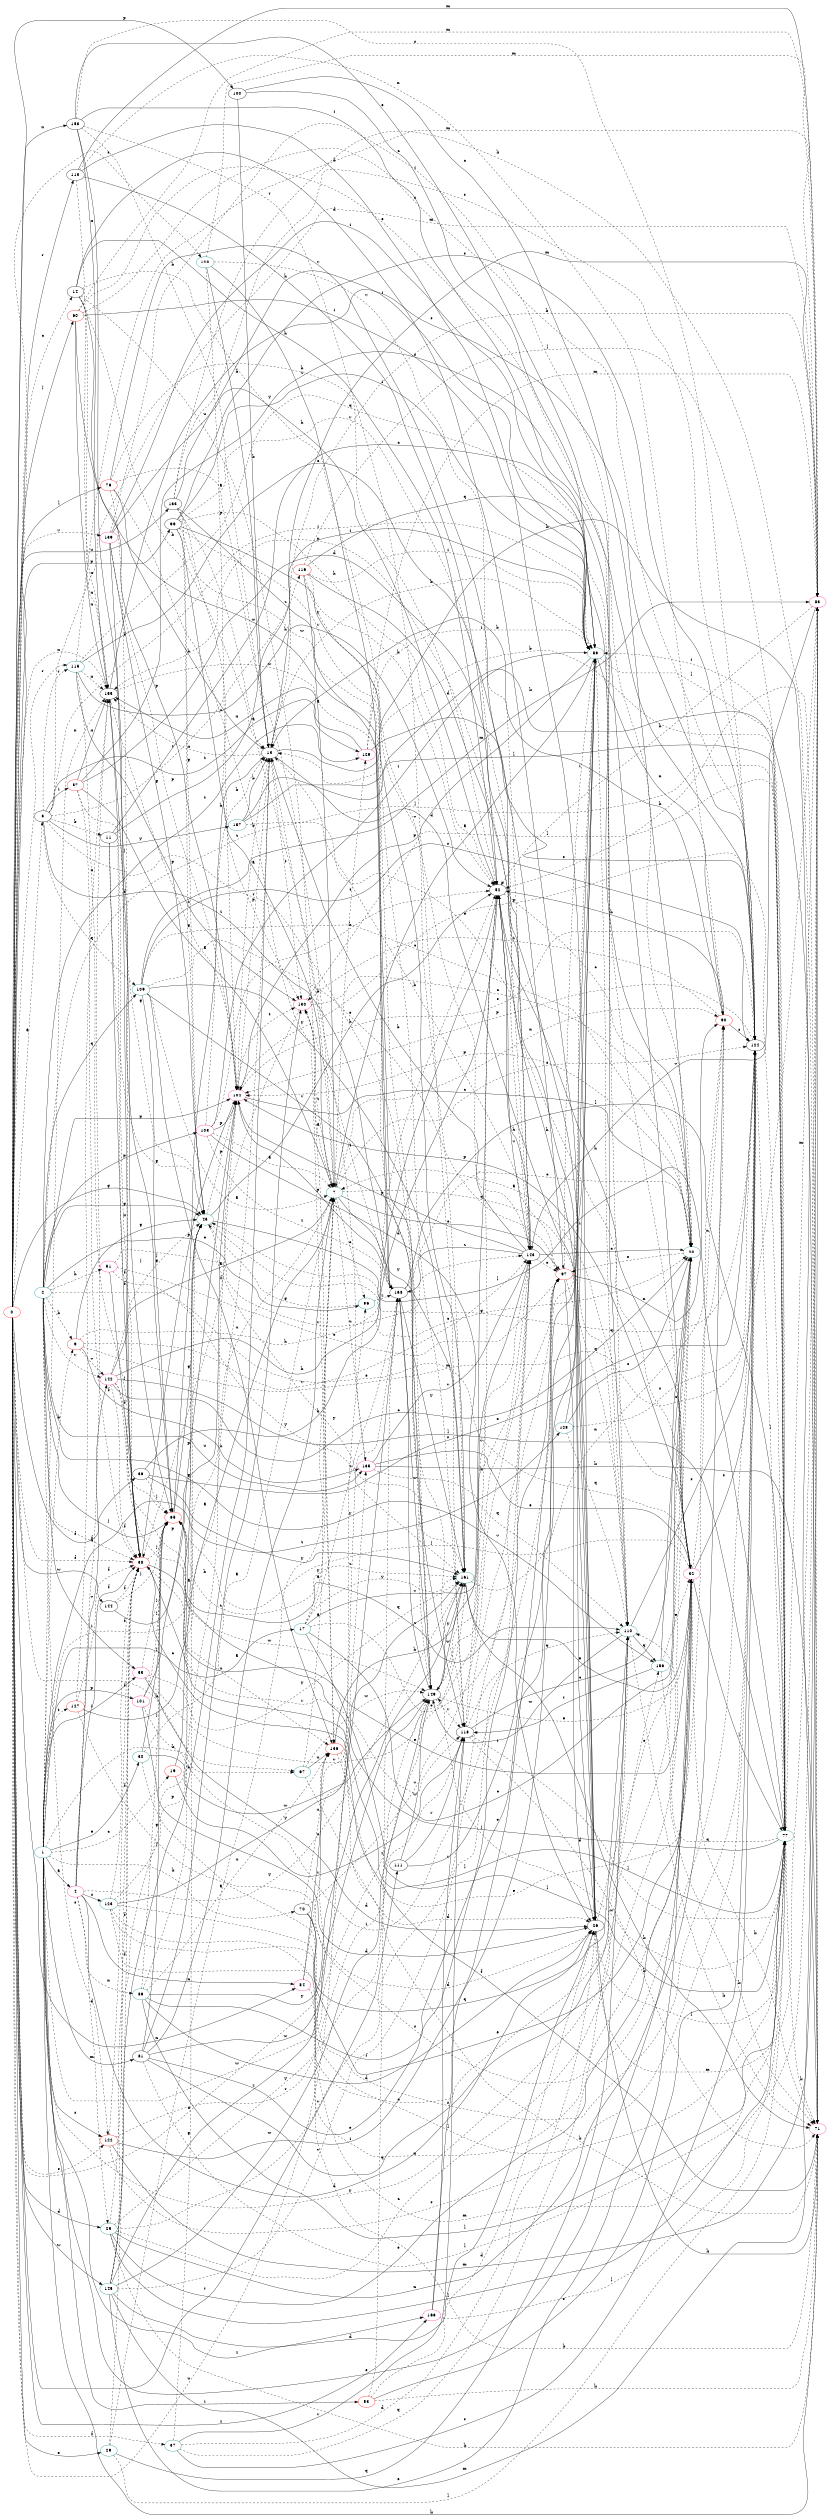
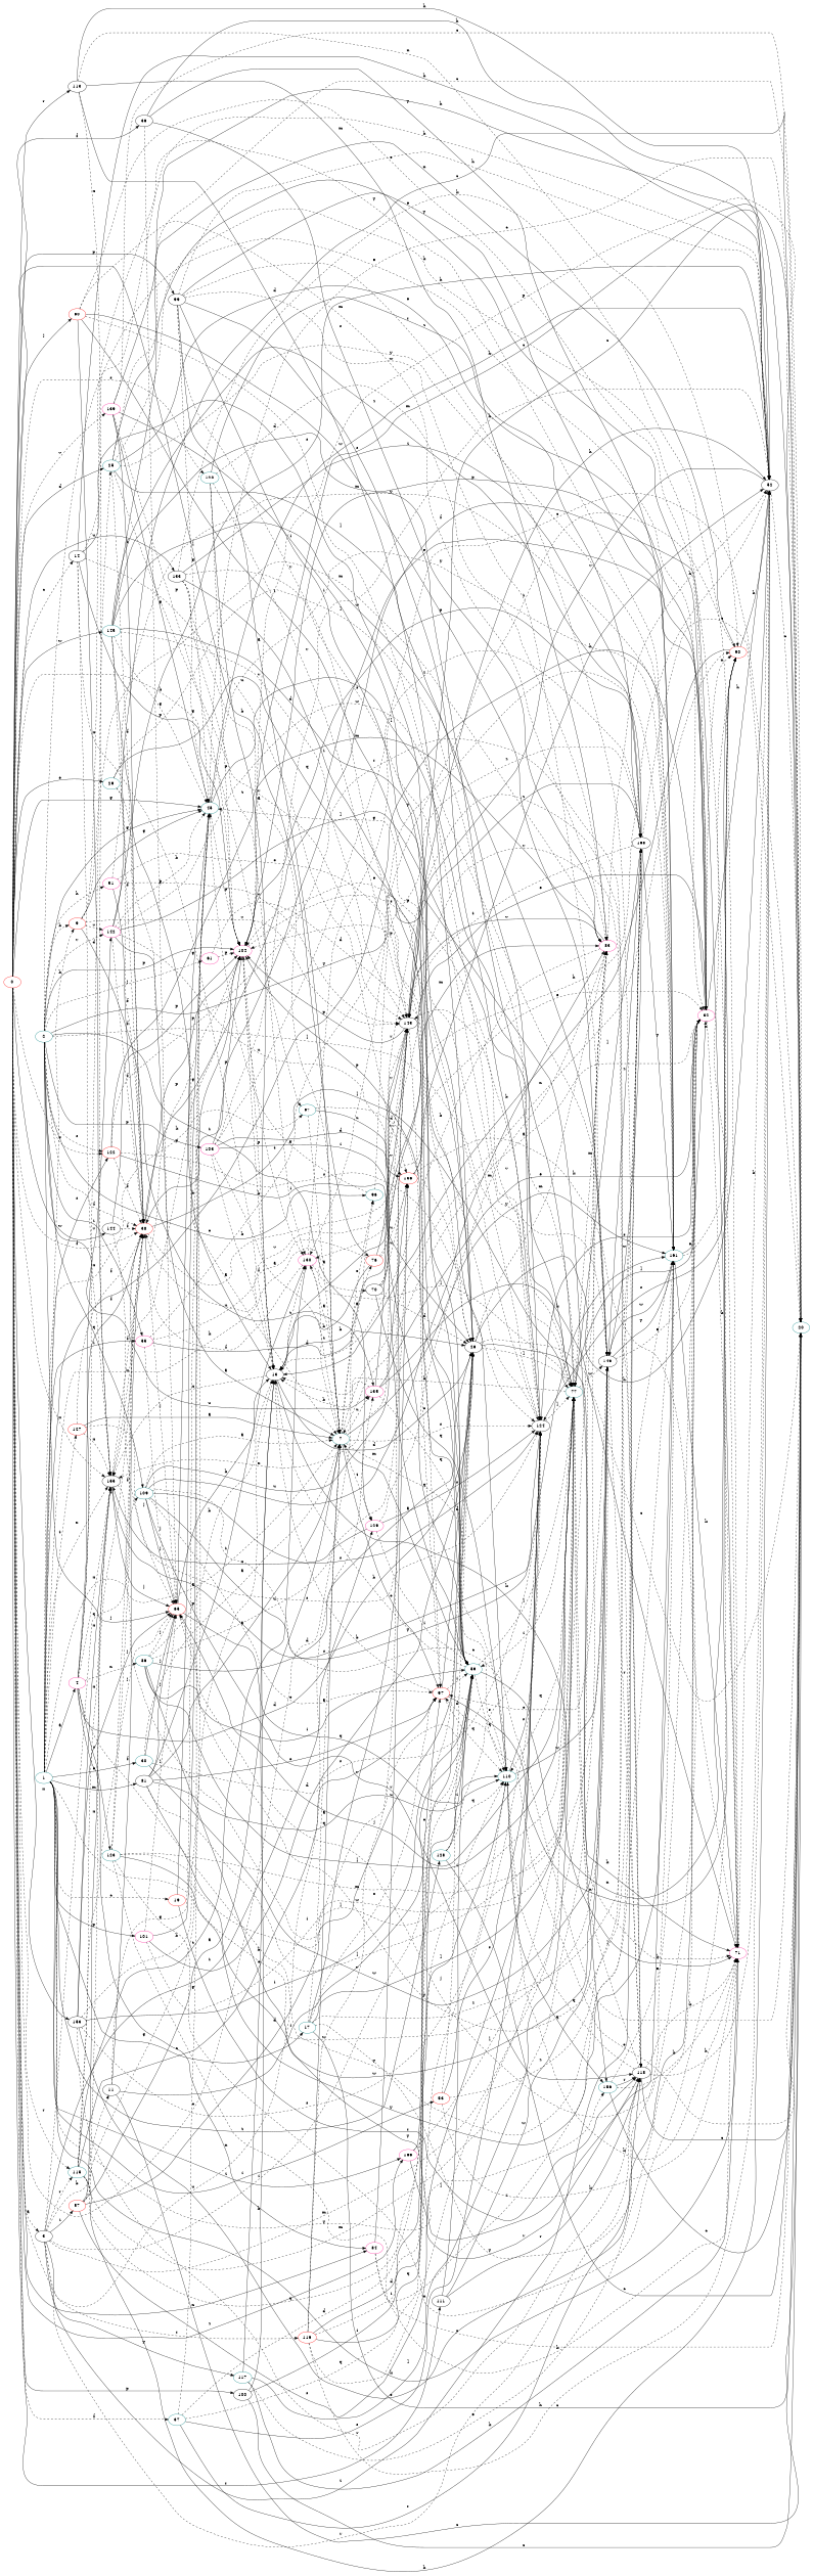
  strict digraph {
    rankdir=LR
    node [color=teal]
    edge [style=dashed]
    0 [color=red]
    3 [color=black]
    14 [color=black]
    25
    29
    36 [color=black]
    37
    38 [color=red]
    45
    60 [color=red]
    67
    76 [color=red]
    84 [color=deeppink]
    96
    99 [color=black]
    100 [color=black]
    111 [color=black]
    113 [color=black]
    115
    120
    122 [color=red]
    133 [color=black]
    135 [color=deeppink]
    139 [color=deeppink]
    144 [color=black]
    145
    153 [color=black]
    155 [color=black]
    166 [color=deeppink]
    109
    129 [color=deeppink]
    11 [color=black]
    57 [color=red]
    59
    83 [color=deeppink]
    116 [color=red]
    118 [color=black]
-   157
+   157 [label=117]
    168 [color=black]
    104 [color=deeppink]
    26 [color=black]
    161
    52 [color=black]
    13 [color=black]
    136 [color=red]
    32 [color=deeppink]
    71 [color=deeppink]
    77
    90 [color=red]
    143 [color=black]
    20
    7
    110
    65 [color=red]
    124 [color=black]
    149 [color=black]
    97 [color=red]
    130 [color=deeppink]
    1
    4 [color=deeppink]
    9 [color=red]
    17
    19 [color=red]
    30
    53 [color=red]
    55 [color=deeppink]
    70 [color=black]
    81 [color=black]
    101 [color=deeppink]
    127 [color=red]
    128
    156
    142 [color=deeppink]
    86
    123
    2
    51 [color=deeppink]
+   61 [color=deeppink]
    103 [color=deeppink]
    0 -> 3 [label=a]
    0 -> 14 [label=c]
    0 -> 25 [label=d style=solid]
    0 -> 29 [label=e style=solid]
    0 -> 36 [label=f style=solid]
    0 -> 37 [label=f]
    0 -> 38 [label=f]
    0 -> 45 [label=g style=solid]
    0 -> 60 [label=j style=solid]
    0 -> 67 [label=k]
    0 -> 76 [label=l style=solid]
    0 -> 84 [label=n style=solid]
    0 -> 96 [label=o]
    0 -> 99 [label=p style=solid]
    0 -> 100 [label=p style=solid]
    0 -> 111 [label=r style=solid]
    0 -> 113 [label=r style=solid]
    0 -> 115 [label=r]
    0 -> 120 [label=s]
    0 -> 122 [label=s]
    0 -> 133 [label=u style=solid]
    0 -> 135 [label=u]
    0 -> 139 [label=v]
    0 -> 144 [label=w style=solid]
    0 -> 145 [label=w style=solid]
    0 -> 153 [label=x style=solid]
    0 -> 155 [label=x]
    0 -> 166 [label=z style=solid]
    3 -> 115 [label=r]
    3 -> 109 [label=q]
    3 -> 129 [label=t style=solid]
    3 -> 11 [label=b]
    3 -> 57 [label=i style=solid]
    3 -> 59 [label=i]
    3 -> 83 [label=m]
    3 -> 116 [label=r]
    3 -> 118 [label=r]
    3 -> 157 [label=y style=solid]
    3 -> 168 [label=z style=solid]
    14 -> 155 [label=x]
    14 -> 104 [label=p style=solid]
    14 -> 26 [label=d style=solid]
    14 -> 161 [label=y]
    14 -> 52 [label=h style=solid]
    14 -> 13 [label=b]
    14 -> 136 [label=u]
    25 -> 38 [label=f]
    25 -> 161 [label=y]
    25 -> 32 [label=e style=solid]
    25 -> 71 [label=k]
    25 -> 77 [label=l style=solid]
    25 -> 90 [label=n style=solid]
    25 -> 143 [label=v]
    25 -> 20 [label=c]
    29 -> 38 [label=f]
    29 -> 77 [label=l]
    29 -> 7 [label=a]
    29 -> 110 [label=q style=solid]
    36 -> 161 [label=y style=solid]
    36 -> 52 [label=h style=solid]
    36 -> 65 [label=j]
    36 -> 124 [label=s style=solid]
    37 -> 45 [label=g]
    37 -> 118 [label=r style=solid]
    37 -> 26 [label=d]
    37 -> 110 [label=q]
    37 -> 124 [label=s style=solid]
    38 -> 155 [label=x]
    38 -> 118 [label=r]
    38 -> 104 [label=p style=solid]
    38 -> 32 [label=e style=solid]
    38 -> 77 [label=l style=solid]
    38 -> 65 [label=j]
    45 -> 104 [label=p]
    45 -> 161 [label=y]
    45 -> 52 [label=h style=solid]
    45 -> 77 [label=l style=solid]
    45 -> 20 [label=c]
    60 -> 155 [label=x style=solid]
    60 -> 59 [label=i style=solid]
    60 -> 83 [label=m]
    60 -> 32 [label=e]
    60 -> 124 [label=s]
    60 -> 149 [label=w style=solid]
    67 -> 26 [label=d]
    67 -> 136 [label=u style=solid]
    67 -> 7 [label=a]
-   67 -> 149 [label=w]
    76 -> 38 [label=f]
    76 -> 52 [label=h]
    76 -> 13 [label=b style=solid]
    76 -> 136 [label=u]
    76 -> 143 [label=v style=solid]
-   76 -> 7 [label=a]
+   7 -> 76 [label=a]
    84 -> 168 [label=z]
    84 -> 136 [label=u style=solid]
    84 -> 71 [label=k]
    96 -> 45 [label=g]
    96 -> 168 [label=z]
    99 -> 45 [label=g]
    99 -> 59 [label=i style=solid]
    99 -> 118 [label=r]
    99 -> 161 [label=y style=solid]
    99 -> 52 [label=h]
    99 -> 143 [label=v]
    99 -> 7 [label=a style=solid]
    99 -> 124 [label=s style=solid]
    99 -> 149 [label=w]
    100 -> 59 [label=i style=solid]
    100 -> 13 [label=b style=solid]
    100 -> 20 [label=c style=solid]
    111 -> 59 [label=i style=solid]
    111 -> 118 [label=r style=solid]
    111 -> 149 [label=w style=solid]
    113 -> 155 [label=x]
    113 -> 83 [label=m style=solid]
    113 -> 26 [label=d style=solid]
    113 -> 52 [label=h style=solid]
    113 -> 90 [label=n]
    115 -> 155 [label=x]
    115 -> 83 [label=m]
    115 -> 52 [label=h style=solid]
    115 -> 110 [label=q]
    115 -> 65 [label=j]
    115 -> 97 [label=o style=solid]
    115 -> 130 [label=t style=solid]
    120 -> 83 [label=m]
    120 -> 168 [label=z style=solid]
    120 -> 104 [label=p]
    120 -> 13 [label=b style=solid]
    120 -> 143 [label=v]
    122 -> 38 [label=f]
    122 -> 59 [label=i style=solid]
    122 -> 83 [label=m style=solid]
    122 -> 118 [label=r]
    122 -> 124 [label=s]
    133 -> 45 [label=g]
    133 -> 59 [label=i style=solid]
    133 -> 168 [label=z style=solid]
    133 -> 71 [label=k]
    133 -> 7 [label=a]
    133 -> 124 [label=s]
    133 -> 130 [label=t]
    135 -> 13 [label=b]
    135 -> 32 [label=e style=solid]
    135 -> 71 [label=k style=solid]
    135 -> 143 [label=v style=solid]
    135 -> 110 [label=q]
    139 -> 38 [label=f style=solid]
    139 -> 45 [label=g style=solid]
    139 -> 59 [label=i style=solid]
    139 -> 104 [label=p]
    139 -> 52 [label=h style=solid]
    139 -> 20 [label=c]
    144 -> 38 [label=f]
    144 -> 104 [label=p style=solid]
    144 -> 65 [label=j]
    145 -> 38 [label=f]
    145 -> 45 [label=g]
    145 -> 83 [label=m style=solid]
    145 -> 168 [label=z style=solid]
    145 -> 26 [label=d style=solid]
    145 -> 13 [label=b style=solid]
    145 -> 32 [label=e style=solid]
    145 -> 143 [label=v]
    145 -> 149 [label=w style=solid]
    153 -> 155 [label=x style=solid]
    153 -> 59 [label=i style=solid]
    153 -> 118 [label=r]
    153 -> 13 [label=b]
    153 -> 32 [label=e style=solid]
    153 -> 65 [label=j style=solid]
    153 -> 124 [label=s]
    155 -> 38 [label=f]
    155 -> 104 [label=p]
    155 -> 65 [label=j style=solid]
    155 -> 124 [label=s style=solid]
    155 -> 149 [label=w]
    166 -> 118 [label=r style=solid]
    166 -> 77 [label=l]
    166 -> 97 [label=o style=solid]
    109 -> 83 [label=m style=solid]
    109 -> 118 [label=r style=solid]
    109 -> 161 [label=y style=solid]
    109 -> 136 [label=u style=solid]
    109 -> 20 [label=c]
    109 -> 7 [label=a]
    109 -> 65 [label=j style=solid]
    109 -> 124 [label=s style=solid]
    109 -> 97 [label=o]
    129 -> 155 [label=x style=solid]
    129 -> 59 [label=i]
    129 -> 83 [label=m]
    129 -> 124 [label=s style=solid]
    11 -> 38 [label=f style=solid]
    11 -> 45 [label=g]
    11 -> 59 [label=i style=solid]
    11 -> 20 [label=c style=solid]
    57 -> 38 [label=f]
    57 -> 45 [label=g]
    57 -> 155 [label=x style=solid]
    57 -> 26 [label=d style=solid]
    57 -> 7 [label=a style=solid]
    57 -> 124 [label=s style=solid]
    59 -> 104 [label=p style=solid]
    59 -> 13 [label=b]
    59 -> 77 [label=l]
    59 -> 90 [label=n style=solid]
    59 -> 7 [label=a style=solid]
    59 -> 110 [label=q]
    83 -> 52 [label=h]
    83 -> 13 [label=b]
    83 -> 143 [label=v style=solid]
    116 -> 59 [label=i]
    116 -> 26 [label=d style=solid]
    116 -> 52 [label=h]
    116 -> 77 [label=l]
    116 -> 143 [label=v]
    116 -> 7 [label=a style=solid]
    116 -> 110 [label=q style=solid]
    118 -> 52 [label=h]
    118 -> 71 [label=k]
    118 -> 77 [label=l]
    118 -> 143 [label=v]
    118 -> 20 [label=c style=solid]
    118 -> 110 [label=q]
    157 -> 13 [label=b style=solid]
    157 -> 32 [label=e]
    157 -> 71 [label=k style=solid]
    157 -> 77 [label=l style=solid]
    168 -> 104 [label=p style=solid]
    168 -> 161 [label=y style=solid]
    168 -> 77 [label=l style=solid]
    168 -> 20 [label=c]
    168 -> 149 [label=w style=solid]
    168 -> 130 [label=t]
    104 -> 13 [label=b]
    104 -> 20 [label=c style=solid]
    104 -> 124 [label=s]
    104 -> 130 [label=t]
    26 -> 83 [label=m]
    26 -> 52 [label=h style=solid]
    26 -> 71 [label=k style=solid]
    26 -> 77 [label=l]
    26 -> 20 [label=c]
    161 -> 32 [label=e style=solid]
    161 -> 71 [label=k style=solid]
    161 -> 90 [label=n]
    161 -> 149 [label=w style=solid]
    52 -> 143 [label=v style=solid]
    52 -> 20 [label=c]
    13 -> 155 [label=x]
    13 -> 83 [label=m style=solid]
    13 -> 104 [label=p]
    13 -> 26 [label=d style=solid]
    13 -> 71 [label=k style=solid]
    13 -> 130 [label=t]
    136 -> 52 [label=h style=solid]
    136 -> 32 [label=e]
    136 -> 71 [label=k]
    32 -> 104 [label=p style=solid]
    32 -> 52 [label=h style=solid]
    32 -> 71 [label=k]
    32 -> 77 [label=l style=solid]
    32 -> 90 [label=n]
    32 -> 7 [label=a]
    32 -> 65 [label=j]
    32 -> 124 [label=s style=solid]
    71 -> 38 [label=f style=solid]
    71 -> 52 [label=h]
    77 -> 59 [label=i]
    77 -> 83 [label=m]
    77 -> 104 [label=p]
    77 -> 13 [label=b]
    77 -> 71 [label=k]
    77 -> 110 [label=q]
    77 -> 65 [label=j style=solid]
    77 -> 149 [label=w]
    90 -> 52 [label=h style=solid]
    90 -> 13 [label=b style=solid]
    90 -> 124 [label=s style=solid]
    90 -> 130 [label=t]
    143 -> 155 [label=x]
    143 -> 168 [label=z style=solid]
    143 -> 104 [label=p style=solid]
    143 -> 52 [label=h style=solid]
    143 -> 13 [label=b style=solid]
    143 -> 20 [label=c style=solid]
    143 -> 97 [label=o]
    20 -> 104 [label=p]
    20 -> 97 [label=o]
    7 -> 96 [label=o]
    7 -> 135 [label=u]
    7 -> 129 [label=t]
    7 -> 161 [label=y style=solid]
    7 -> 90 [label=n]
    7 -> 110 [label=q]
    7 -> 124 [label=s]
    7 -> 97 [label=o style=solid]
    7 -> 130 [label=t]
    110 -> 71 [label=k]
    110 -> 124 [label=s style=solid]
    110 -> 149 [label=w style=solid]
    110 -> 156 [label=q style=solid]
    65 -> 45 [label=g style=solid]
    65 -> 161 [label=y]
    65 -> 13 [label=b style=solid]
    65 -> 110 [label=q style=solid]
    124 -> 45 [label=g]
    124 -> 104 [label=p]
    124 -> 77 [label=l]
    149 -> 118 [label=r]
    149 -> 168 [label=z style=solid]
    149 -> 161 [label=y style=solid]
    149 -> 32 [label=e]
    149 -> 143 [label=v]
    149 -> 97 [label=o]
    97 -> 59 [label=i]
    97 -> 26 [label=d style=solid]
    97 -> 13 [label=b]
    97 -> 90 [label=n style=solid]
    97 -> 110 [label=q]
    130 -> 38 [label=f]
    130 -> 77 [label=l]
    130 -> 20 [label=c]
    130 -> 7 [label=a]
    1 -> 67 [label=k]
    1 -> 122 [label=s style=solid]
    1 -> 155 [label=x]
    1 -> 166 [label=z style=solid]
    1 -> 32 [label=e style=solid]
    1 -> 71 [label=k style=solid]
    1 -> 7 [label=a]
    1 -> 149 [label=w]
    1 -> 4 [label=a style=solid]
    1 -> 9 [label=b]
    1 -> 17 [label=c style=solid]
    1 -> 19 [label=c]
    1 -> 30 [label=e style=solid]
    1 -> 53 [label=i style=solid]
    1 -> 55 [label=i style=solid]
    1 -> 70 [label=k]
    1 -> 81 [label=m style=solid]
    1 -> 101 [label=p style=solid]
    1 -> 127 [label=t]
    1 -> 128 [label=t style=solid]
    1 -> 156 [label=y]
    4 -> 25 [label=d]
    4 -> 38 [label=f style=solid]
    4 -> 84 [label=n style=solid]
    4 -> 155 [label=x]
    4 -> 26 [label=d style=solid]
    4 -> 161 [label=y]
    4 -> 142 [label=v style=solid]
    4 -> 86 [label=n]
    4 -> 123 [label=s style=solid]
    9 -> 45 [label=g style=solid]
    9 -> 135 [label=u style=solid]
    9 -> 83 [label=m]
    9 -> 52 [label=h]
    9 -> 143 [label=v]
    9 -> 142 [label=v]
    17 -> 168 [label=z]
    17 -> 161 [label=y]
    17 -> 77 [label=l style=solid]
    17 -> 143 [label=v style=solid]
    17 -> 20 [label=c style=solid]
    17 -> 7 [label=a]
    17 -> 97 [label=o]
    19 -> 45 [label=g style=solid]
    19 -> 118 [label=r style=solid]
    30 -> 7 [label=a]
    30 -> 65 [label=j style=solid]
    30 -> 124 [label=s]
    30 -> 149 [label=w style=solid]
    53 -> 168 [label=z]
    53 -> 26 [label=d]
    53 -> 71 [label=k]
    53 -> 124 [label=s style=solid]
    55 -> 26 [label=d style=solid]
    55 -> 161 [label=y]
    55 -> 143 [label=v]
    55 -> 65 [label=j]
    70 -> 26 [label=d]
    70 -> 136 [label=u]
    70 -> 32 [label=e style=solid]
    70 -> 143 [label=v]
    70 -> 110 [label=q style=solid]
    81 -> 77 [label=l]
    81 -> 7 [label=a style=solid]
    81 -> 110 [label=q style=solid]
    81 -> 65 [label=j style=solid]
    81 -> 149 [label=w style=solid]
    81 -> 97 [label=o style=solid]
    81 -> 130 [label=t style=solid]
    101 -> 59 [label=i]
    101 -> 104 [label=p style=solid]
    101 -> 26 [label=d style=solid]
    101 -> 65 [label=j]
    127 -> 38 [label=f]
    127 -> 155 [label=x]
    127 -> 7 [label=a style=solid]
    127 -> 124 [label=s]
    128 -> 59 [label=i style=solid]
    128 -> 20 [label=c style=solid]
    128 -> 110 [label=q]
    128 -> 124 [label=s]
    156 -> 118 [label=r style=solid]
    156 -> 32 [label=e]
    156 -> 71 [label=k]
    156 -> 20 [label=c style=solid]
    142 -> 38 [label=f]
    142 -> 45 [label=g]
    142 -> 52 [label=h style=solid]
    142 -> 136 [label=u]
    142 -> 77 [label=l style=solid]
    142 -> 20 [label=c style=solid]
    142 -> 7 [label=a style=solid]
    142 -> 149 [label=w]
    86 -> 59 [label=i style=solid]
    86 -> 26 [label=d style=solid]
    86 -> 161 [label=y style=solid]
    86 -> 13 [label=b]
    86 -> 136 [label=u]
    86 -> 77 [label=l style=solid]
    86 -> 65 [label=j]
    123 -> 38 [label=f]
    123 -> 83 [label=m]
    123 -> 104 [label=p]
    123 -> 161 [label=y style=solid]
    123 -> 77 [label=l]
    123 -> 90 [label=n]
    123 -> 20 [label=c]
    2 -> 38 [label=f]
    2 -> 45 [label=g style=solid]
    2 -> 96 [label=o style=solid]
    2 -> 122 [label=s]
    2 -> 135 [label=u style=solid]
    2 -> 109 [label=q style=solid]
    2 -> 129 [label=t style=solid]
    2 -> 104 [label=p style=solid]
    2 -> 32 [label=e]
    2 -> 77 [label=l]
    2 -> 65 [label=j style=solid]
    2 -> 9 [label=b]
    2 -> 55 [label=i style=solid]
    2 -> 156 [label=y style=solid]
    2 -> 142 [label=v]
    2 -> 51 [label=h]
+   2 -> 61 [label=j]
    2 -> 103 [label=p style=solid]
    51 -> 38 [label=f style=solid]
    51 -> 161 [label=y]
    51 -> 143 [label=v]
    51 -> 97 [label=o]
+   61 -> 104 [label=p]
+   61 -> 26 [label=d]
    103 -> 59 [label=i style=solid]
    103 -> 168 [label=z]
    103 -> 104 [label=p style=solid]
    103 -> 26 [label=d style=solid]
    103 -> 52 [label=h]
    103 -> 13 [label=b]
    103 -> 7 [label=a]
  }
